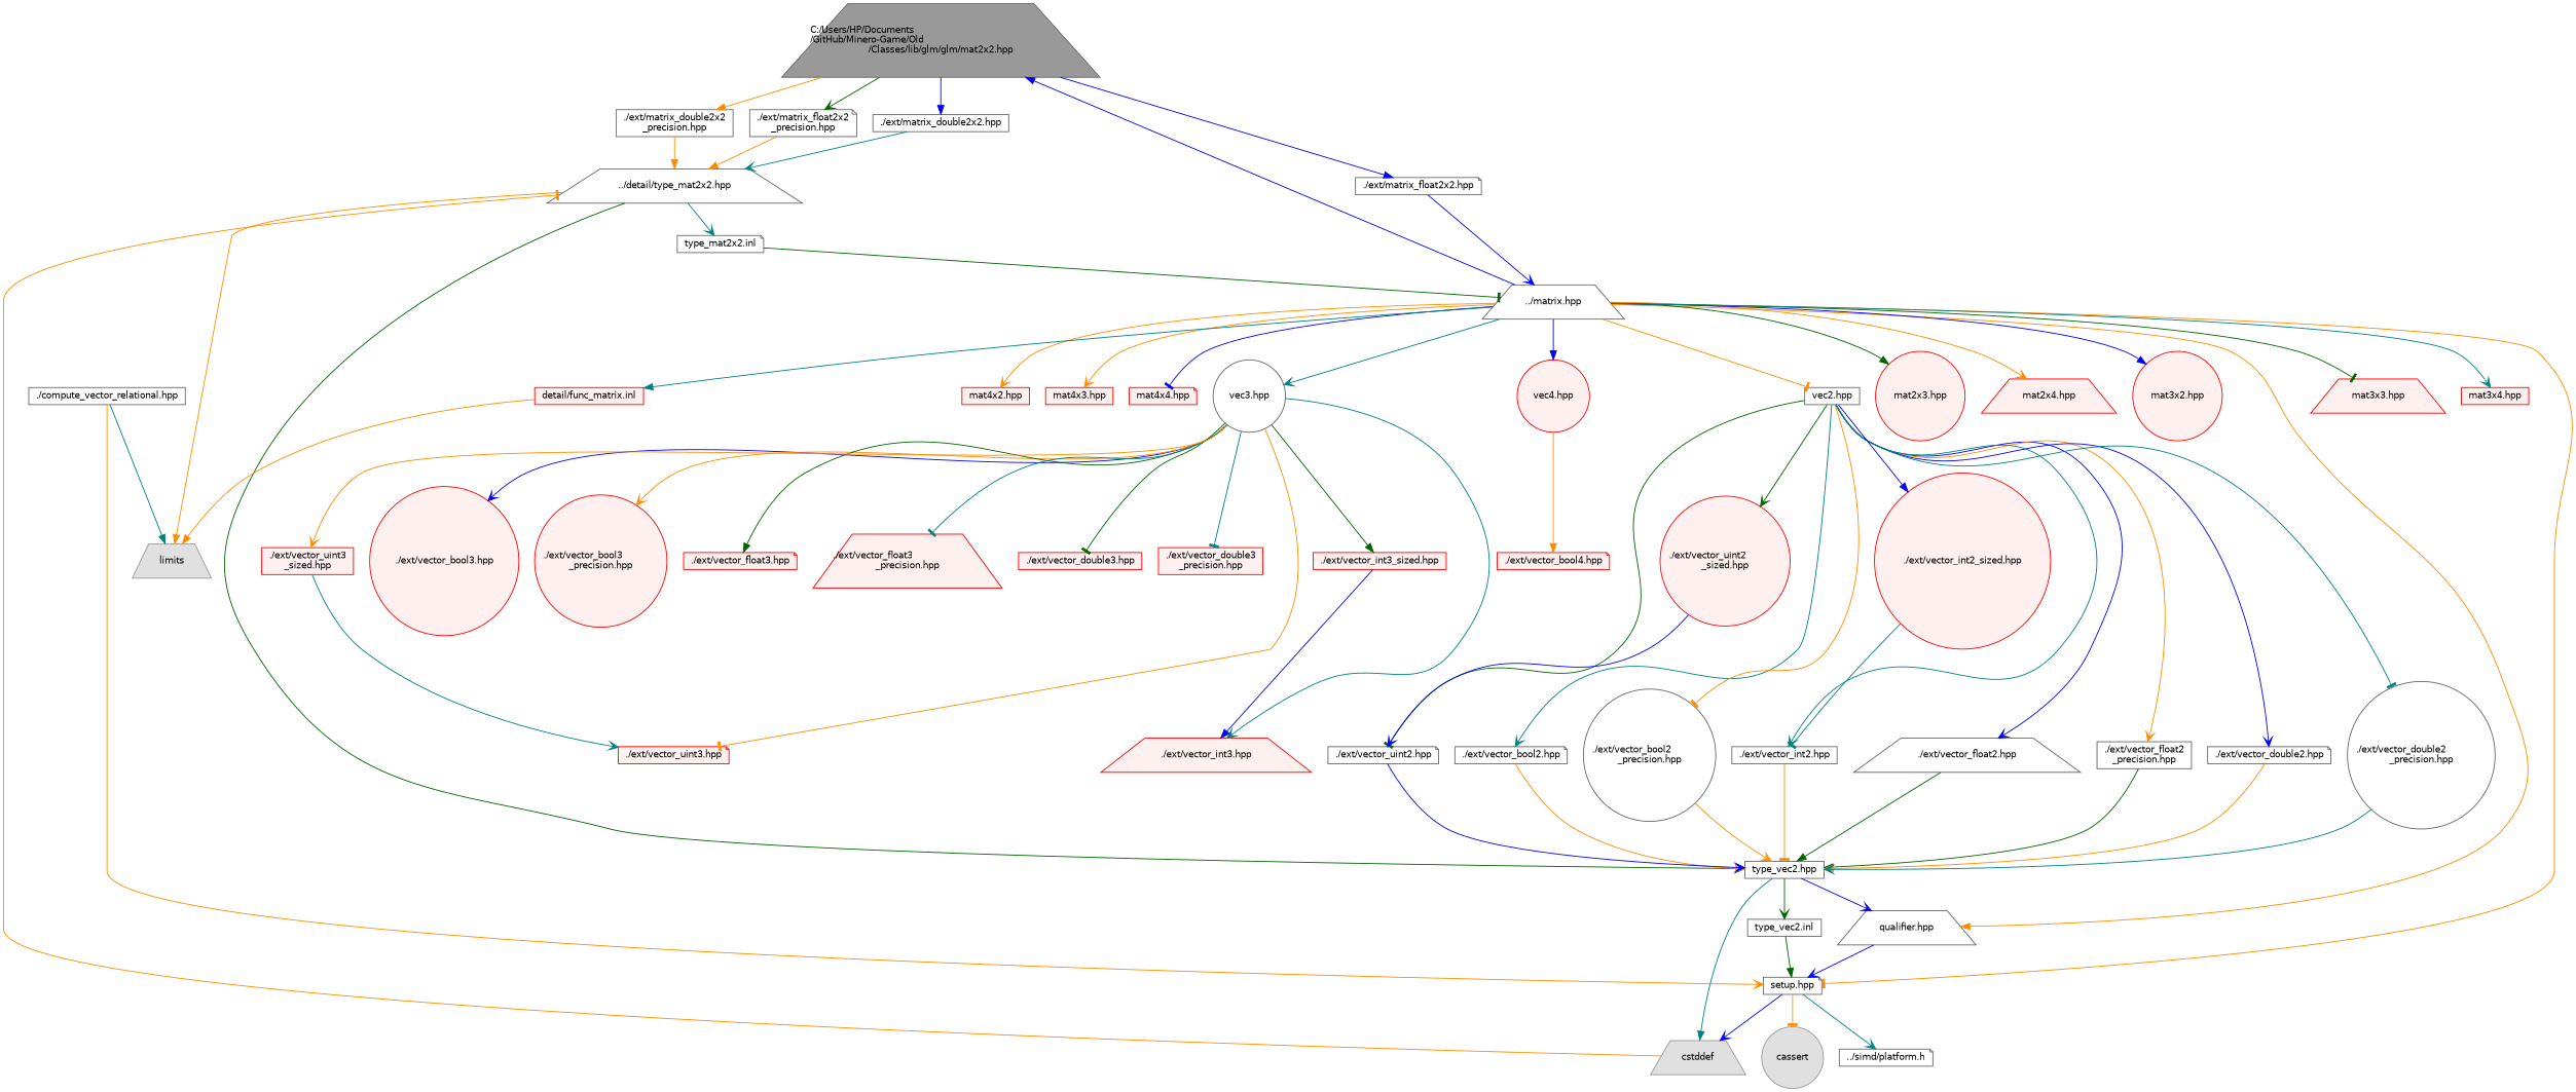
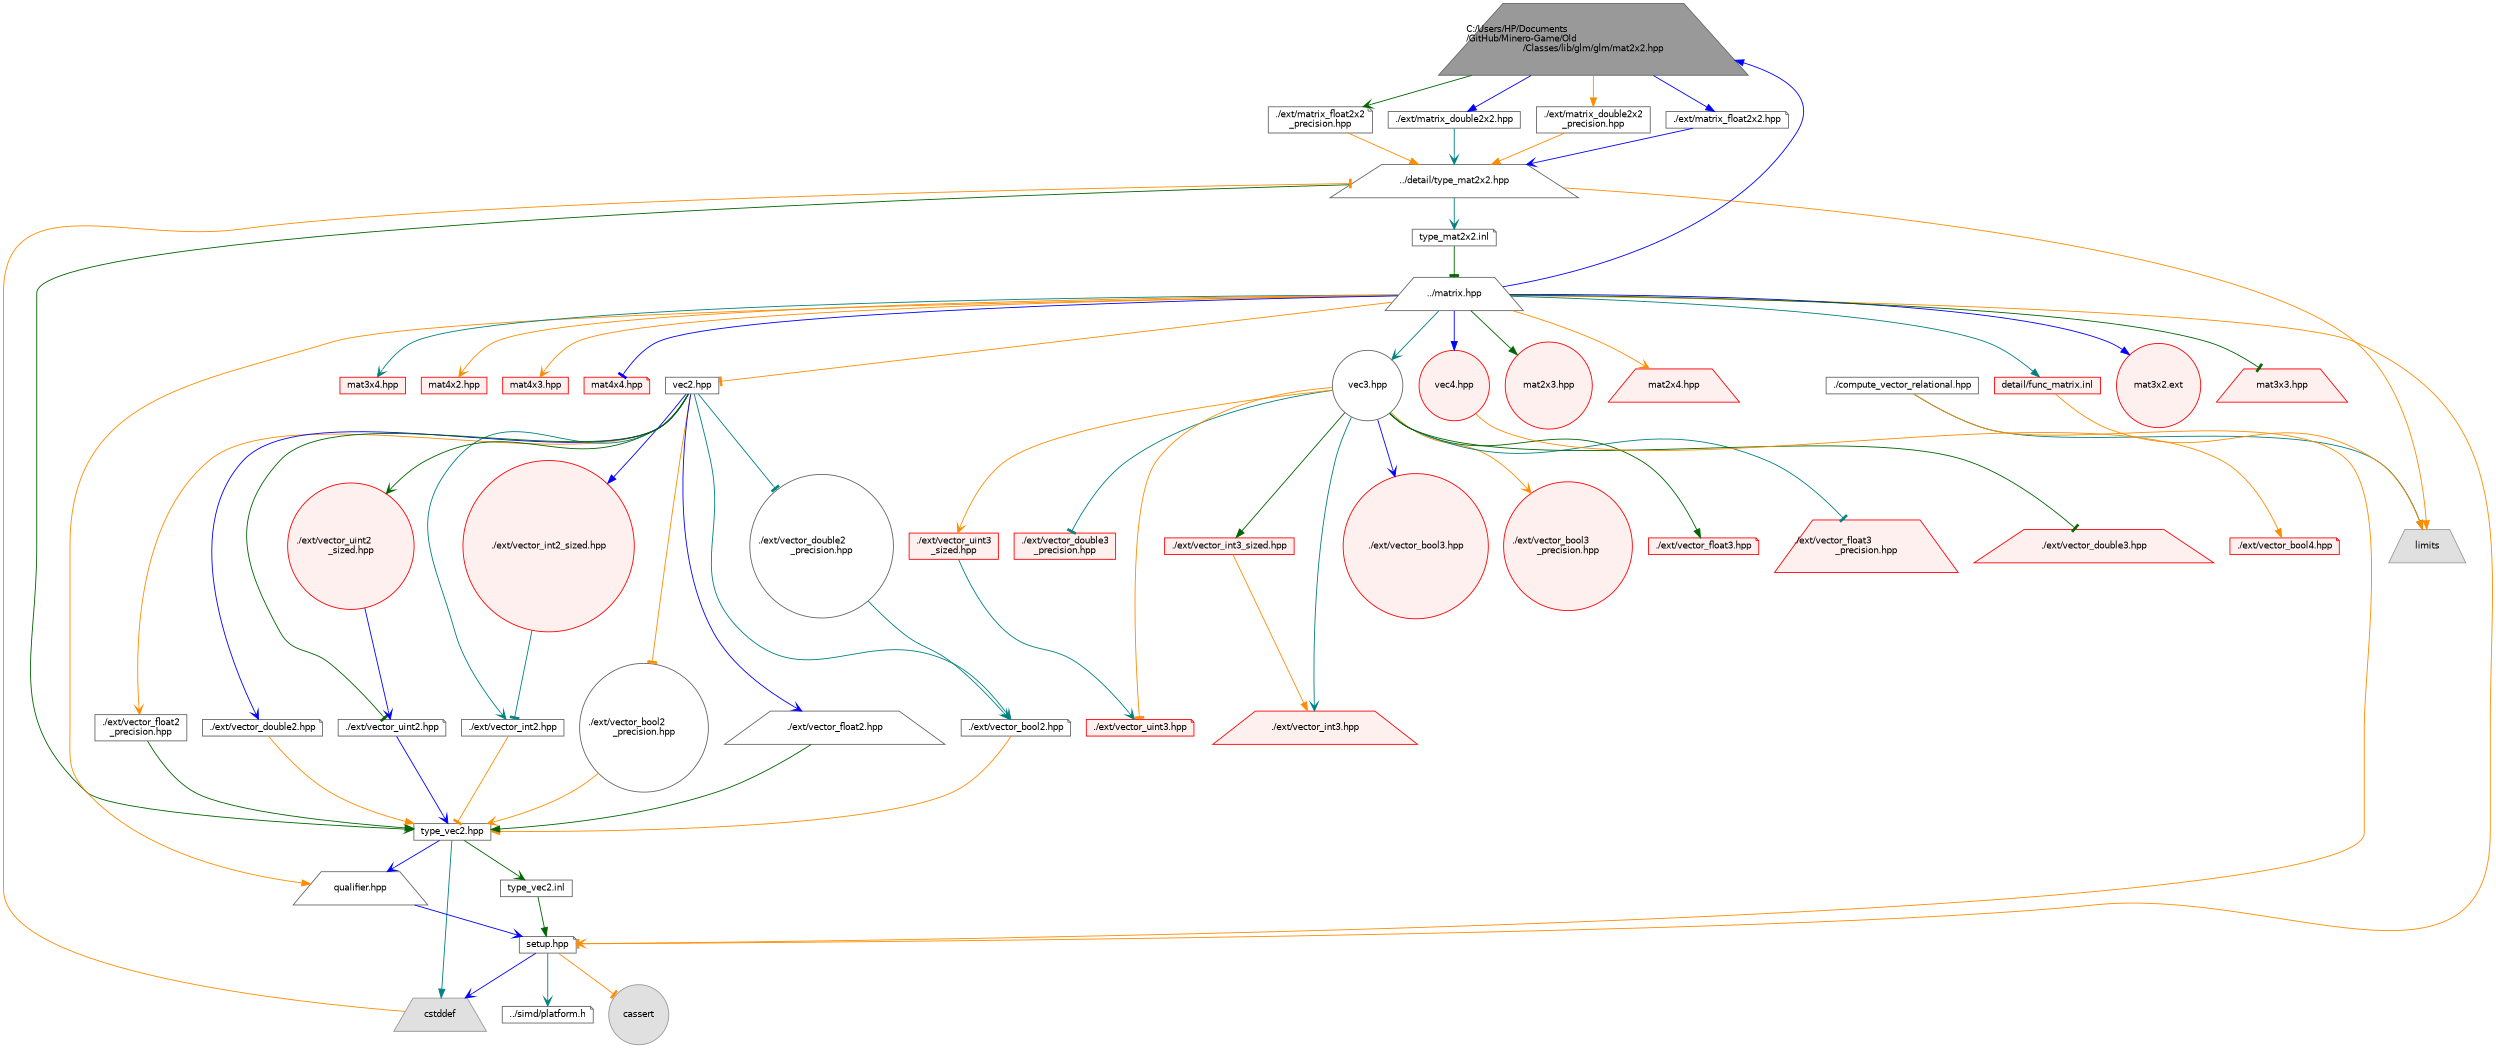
  digraph {
    node [color=grey40 fillcolor=white fontname=Helvetica fontsize=10 shape=box style=filled]
    edge [arrowhead=vee color=darkorange fontname=Helvetica fontsize=10 labelfontname=Helvetica labelfontsize=10 style=solid]
    n1 [color=gray40 fillcolor=grey60 fontcolor=black height=0.2 label="C:/Users/HP/Documents\l/GitHub/Minero-Game/Old\l/Classes/lib/glm/glm/mat2x2.hpp" shape=trapezium width=0.4]
    n2 [height=0.2 label="./ext/matrix_double2x2.hpp" width=0.4]
    n3 [height=0.2 label="./ext/matrix_double2x2\l_precision.hpp" width=0.4]
    n4 [height=0.2 label="./ext/matrix_float2x2.hpp" shape=note width=0.4]
    n5 [height=0.2 label="./ext/matrix_float2x2\l_precision.hpp" shape=note width=0.4]
    n6 [height=0.2 label="../detail/type_mat2x2.hpp" shape=trapezium width=0.4]
    n7 [height=0.2 label="type_vec2.hpp" width=0.4]
    n8 [color=grey60 fillcolor="#E0E0E0" height=0.2 label=limits shape=trapezium width=0.4]
    n9 [height=0.2 label="type_mat2x2.inl" shape=note width=0.4]
    n10 [color=grey60 fillcolor="#E0E0E0" height=0.2 label=cstddef shape=trapezium width=0.4]
    n11 [height=0.2 label="qualifier.hpp" shape=trapezium width=0.4]
    n12 [height=0.2 label="type_vec2.inl" width=0.4]
    n13 [height=0.2 label="../matrix.hpp" shape=trapezium width=0.4]
    n14 [height=0.2 label="setup.hpp" shape=note width=0.4]
    n15 [color=grey60 fillcolor="#E0E0E0" height=0.2 label=cassert shape=circle width=0.4]
    n16 [height=0.2 label="../simd/platform.h" shape=note width=0.4]
    n17 [height=0.2 label="./compute_vector_relational.hpp" width=0.4]
    n18 [height=0.2 label="vec2.hpp" width=0.4]
    n19 [height=0.2 label="vec3.hpp" shape=circle width=0.4]
    n20 [color=red fillcolor="#FFF0F0" height=0.2 label="vec4.hpp" shape=circle width=0.4]
    n21 [color=red fillcolor="#FFF0F0" height=0.2 label="mat2x3.hpp" shape=circle width=0.4]
    n22 [color=red fillcolor="#FFF0F0" height=0.2 label="mat2x4.hpp" shape=trapezium width=0.4]
-   n23 [color=red fillcolor="#FFF0F0" height=0.2 label="mat3x2.hpp" shape=circle width=0.4]
+   n23 [color=red fillcolor="#FFF0F0" height=0.2 label="mat3x2.ext" shape=circle width=0.4]
    n24 [color=red fillcolor="#FFF0F0" height=0.2 label="mat3x3.hpp" shape=trapezium width=0.4]
    n25 [color=red fillcolor="#FFF0F0" height=0.2 label="mat3x4.hpp" width=0.4]
    n26 [color=red fillcolor="#FFF0F0" height=0.2 label="mat4x2.hpp" width=0.4]
    n27 [color=red fillcolor="#FFF0F0" height=0.2 label="mat4x3.hpp" width=0.4]
    n28 [color=red fillcolor="#FFF0F0" height=0.2 label="mat4x4.hpp" shape=note width=0.4]
    n29 [color=red fillcolor="#FFF0F0" height=0.2 label="detail/func_matrix.inl" width=0.4]
    n30 [height=0.2 label="./ext/vector_bool2.hpp" shape=note width=0.4]
    n31 [height=0.2 label="./ext/vector_bool2\l_precision.hpp" shape=circle width=0.4]
    n32 [height=0.2 label="./ext/vector_float2.hpp" shape=trapezium width=0.4]
    n33 [height=0.2 label="./ext/vector_float2\l_precision.hpp" width=0.4]
    n34 [height=0.2 label="./ext/vector_double2.hpp" shape=note width=0.4]
    n35 [height=0.2 label="./ext/vector_double2\l_precision.hpp" shape=circle width=0.4]
    n36 [height=0.2 label="./ext/vector_int2.hpp" width=0.4]
    n37 [color=red fillcolor="#FFF0F0" height=0.2 label="./ext/vector_int2_sized.hpp" shape=circle width=0.4]
    n38 [height=0.2 label="./ext/vector_uint2.hpp" shape=note width=0.4]
    n39 [color=red fillcolor="#FFF0F0" height=0.2 label="./ext/vector_uint2\l_sized.hpp" shape=circle width=0.4]
    n40 [color=red fillcolor="#FFF0F0" height=0.2 label="./ext/vector_bool3.hpp" shape=circle width=0.4]
    n41 [color=red fillcolor="#FFF0F0" height=0.2 label="./ext/vector_bool3\l_precision.hpp" shape=circle width=0.4]
    n42 [color=red fillcolor="#FFF0F0" height=0.2 label="./ext/vector_float3.hpp" shape=note width=0.4]
    n43 [color=red fillcolor="#FFF0F0" height=0.2 label="./ext/vector_float3\l_precision.hpp" shape=trapezium width=0.4]
-   n44 [color=red fillcolor="#FFF0F0" height=0.2 label="./ext/vector_double3.hpp" width=0.4]
+   n44 [color=red fillcolor="#FFF0F0" height=0.2 label="./ext/vector_double3.hpp" shape=trapezium width=0.4]
    n45 [color=red fillcolor="#FFF0F0" height=0.2 label="./ext/vector_double3\l_precision.hpp" width=0.4]
    n46 [color=red fillcolor="#FFF0F0" height=0.2 label="./ext/vector_int3.hpp" shape=trapezium width=0.4]
    n47 [color=red fillcolor="#FFF0F0" height=0.2 label="./ext/vector_int3_sized.hpp" width=0.4]
    n48 [color=red fillcolor="#FFF0F0" height=0.2 label="./ext/vector_uint3.hpp" shape=note width=0.4]
    n49 [color=red fillcolor="#FFF0F0" height=0.2 label="./ext/vector_uint3\l_sized.hpp" width=0.4]
    n50 [color=red fillcolor="#FFF0F0" height=0.2 label="./ext/vector_bool4.hpp" shape=note width=0.4]
    n1 -> n2 [arrowhead=normal color=blue]
    n1 -> n3 [arrowhead=normal]
    n1 -> n4 [arrowhead=normal color=blue]
    n1 -> n5 [color=darkgreen]
    n2 -> n6 [color=teal]
    n3 -> n6 [arrowhead=normal]
-   n4 -> n13 [color=blue]
+   n4 -> n6 [color=blue]
    n5 -> n6 [arrowhead=normal]
    n6 -> n7 [color=darkgreen]
    n6 -> n8 [arrowhead=normal]
    n6 -> n9 [color=teal]
    n7 -> n10 [arrowhead=normal color=teal]
    n7 -> n11 [color=blue]
    n7 -> n12 [color=darkgreen]
    n9 -> n13 [arrowhead=tee color=darkgreen]
    n10 -> n6 [arrowhead=tee]
    n11 -> n14 [color=blue]
    n12 -> n14 [arrowhead=normal color=darkgreen]
    n13 -> n1 [arrowhead=normal color=blue]
    n13 -> n11 [arrowhead=normal]
    n13 -> n14 [arrowhead=tee]
    n13 -> n18 [arrowhead=tee]
    n13 -> n19 [color=teal]
    n13 -> n20 [arrowhead=normal color=blue]
    n13 -> n21 [arrowhead=normal color=darkgreen]
    n13 -> n22
    n13 -> n23 [arrowhead=normal color=blue]
    n13 -> n24 [arrowhead=tee color=darkgreen]
    n13 -> n25 [color=teal]
    n13 -> n26
    n13 -> n27
    n13 -> n28 [arrowhead=tee color=blue]
    n13 -> n29 [arrowhead=normal color=teal]
    n14 -> n10 [color=blue]
    n14 -> n15 [arrowhead=tee]
    n14 -> n16 [color=teal]
    n17 -> n8 [arrowhead=normal color=teal]
    n17 -> n14
    n18 -> n30 [color=teal]
    n18 -> n31 [arrowhead=tee]
    n18 -> n32 [color=blue]
    n18 -> n33
    n18 -> n34 [color=blue]
    n18 -> n35 [arrowhead=tee color=teal]
    n18 -> n36 [color=teal]
    n18 -> n37 [arrowhead=normal color=blue]
    n18 -> n38 [arrowhead=tee color=darkgreen]
    n18 -> n39 [color=darkgreen]
    n19 -> n40 [color=blue]
    n19 -> n41
    n19 -> n42 [arrowhead=normal color=darkgreen]
    n19 -> n43 [arrowhead=tee color=teal]
    n19 -> n44 [arrowhead=tee color=darkgreen]
    n19 -> n45 [arrowhead=tee color=teal]
    n19 -> n46 [color=teal]
    n19 -> n47 [arrowhead=normal color=darkgreen]
    n19 -> n48 [arrowhead=tee]
    n19 -> n49
    n20 -> n50 [arrowhead=normal]
    n29 -> n8 [arrowhead=normal]
    n30 -> n7 [arrowhead=normal]
    n31 -> n7
    n32 -> n7 [arrowhead=normal color=darkgreen]
    n33 -> n7 [arrowhead=normal color=darkgreen]
    n34 -> n7 [arrowhead=normal]
-   n35 -> n7 [color=teal]
+   n35 -> n30 [color=teal]
    n36 -> n7 [arrowhead=tee]
    n37 -> n36 [arrowhead=tee color=teal]
    n38 -> n7 [color=blue]
    n39 -> n38 [color=blue]
-   n47 -> n46 [arrowhead=normal color=blue]
+   n47 -> n46 [arrowhead=normal]
    n49 -> n48 [color=teal]
  }
